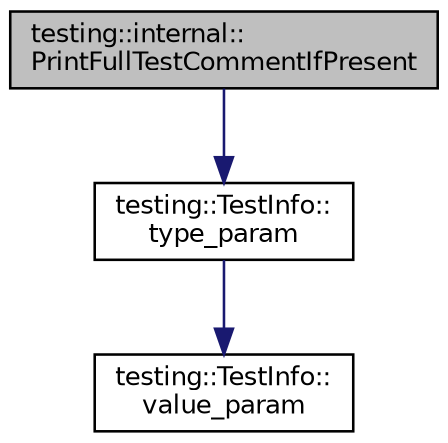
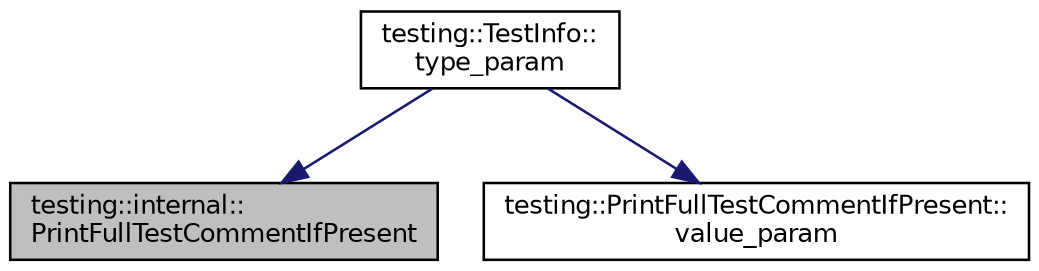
  digraph {
    rankdir=TB
    node [color=black fontname=Helvetica fontsize=10 shape=record]
    edge [color=midnightblue fontname=Helvetica fontsize=10 labelfontname=Helvetica labelfontsize=10 style=solid]
    n1 [fillcolor=grey75 fontcolor=black height=0.2 label="testing::internal::\lPrintFullTestCommentIfPresent" style=filled width=0.4]
    n2 [height=0.2 label="testing::TestInfo::\ltype_param" width=0.4]
-   n3 [height=0.2 label="testing::TestInfo::\lvalue_param" width=0.4]
-   n1 -> n2
+   n3 [height=0.2 label="testing::PrintFullTestCommentIfPresent::\lvalue_param" width=0.4]
+   n2 -> n1
    n2 -> n3
  }
